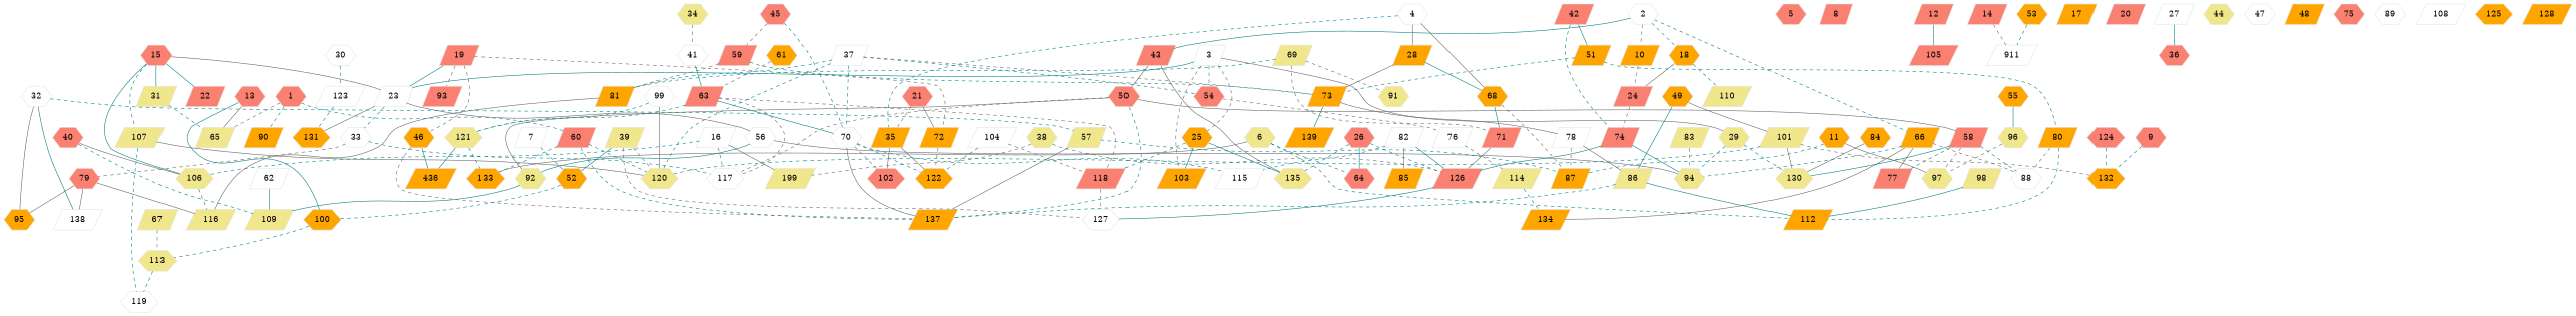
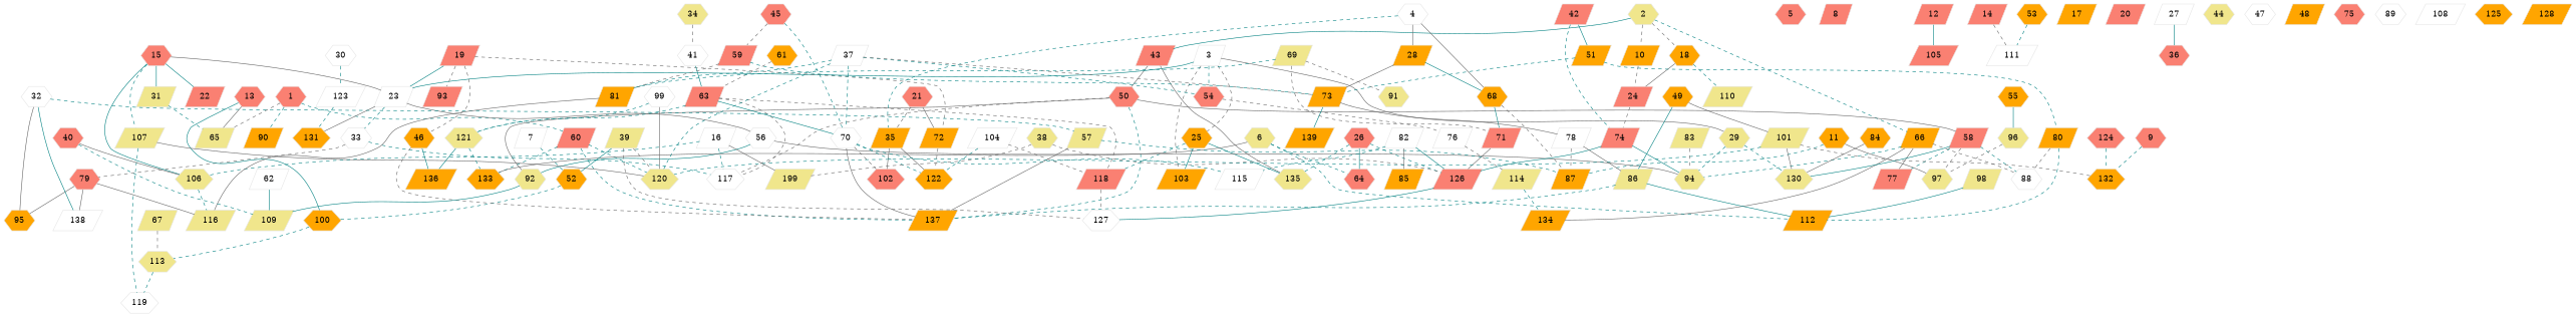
  graph {
    node [color=gray90 fillcolor=orange shape=parallelogram style=filled]
    edge [color=teal style=dashed]
    1 [fillcolor=salmon shape=hexagon]
    60 [fillcolor=salmon]
    65 [fillcolor=khaki]
    90
    133 [shape=hexagon]
    120 [fillcolor=khaki shape=hexagon]
    137
-   2 [fillcolor=white shape=hexagon]
+   2 [fillcolor=khaki shape=hexagon]
    10
    18 [shape=hexagon]
    43 [fillcolor=salmon]
    66
    24 [fillcolor=salmon]
    110 [fillcolor=khaki]
    135 [fillcolor=khaki shape=hexagon]
    50 [fillcolor=salmon shape=hexagon]
    94 [fillcolor=khaki shape=hexagon]
    77 [fillcolor=salmon]
    88 [fillcolor=white shape=hexagon]
    134
    3 [fillcolor=white]
    23 [fillcolor=white]
    25 [shape=hexagon]
    29 [fillcolor=khaki shape=hexagon]
    54 [fillcolor=salmon shape=hexagon]
    103
    33 [fillcolor=white shape=hexagon]
    56 [fillcolor=white shape=hexagon]
    131 [shape=hexagon]
    118 [fillcolor=salmon]
    130 [fillcolor=khaki shape=hexagon]
    76 [fillcolor=white]
    4 [fillcolor=white shape=hexagon]
    28
    35
    68 [shape=hexagon]
    73
    102 [fillcolor=salmon shape=hexagon]
    122 [shape=hexagon]
    87
    71 [fillcolor=salmon]
    5 [fillcolor=salmon shape=hexagon]
    6 [fillcolor=khaki shape=hexagon]
    64 [fillcolor=salmon shape=hexagon]
    112
    7 [fillcolor=white]
    52 [shape=hexagon]
    100 [shape=hexagon]
    8 [fillcolor=salmon]
    9 [fillcolor=salmon shape=hexagon]
    132 [shape=hexagon]
    74 [fillcolor=salmon]
    11 [shape=hexagon]
    97 [fillcolor=khaki shape=hexagon]
    12 [fillcolor=salmon]
    105 [fillcolor=salmon]
    13 [fillcolor=salmon shape=hexagon]
    113 [fillcolor=khaki shape=hexagon]
    14 [fillcolor=salmon]
-   111 [fillcolor=white label=911]
+   111 [fillcolor=white]
    15 [fillcolor=salmon shape=hexagon]
    22 [fillcolor=salmon]
    31 [fillcolor=khaki]
    106 [fillcolor=khaki shape=hexagon]
    107 [fillcolor=khaki]
    116 [fillcolor=khaki]
    119 [fillcolor=white shape=hexagon]
    16 [fillcolor=white]
    117 [fillcolor=white shape=hexagon]
    n70 [fillcolor=khaki label=199]
    17
    19 [fillcolor=salmon]
    46 [shape=hexagon]
    72
    93 [fillcolor=salmon]
-   136 [label=436]
+   136
    20 [fillcolor=salmon]
    21 [fillcolor=salmon shape=hexagon]
    79 [fillcolor=salmon shape=hexagon]
    92 [fillcolor=khaki shape=hexagon]
    126 [fillcolor=salmon]
    127 [fillcolor=white shape=hexagon]
    26 [fillcolor=salmon shape=hexagon]
    27 [fillcolor=white]
    36 [fillcolor=salmon shape=hexagon]
    78 [fillcolor=white]
    139
    30 [fillcolor=white shape=hexagon]
    123 [fillcolor=white]
    32 [fillcolor=white shape=hexagon]
    57 [fillcolor=khaki]
    95 [shape=hexagon]
    138 [fillcolor=white]
    34 [fillcolor=khaki shape=hexagon]
    41 [fillcolor=white shape=hexagon]
    63 [fillcolor=salmon]
    37 [fillcolor=white]
    70 [fillcolor=white shape=hexagon]
    81
    115 [fillcolor=white]
    38 [fillcolor=khaki shape=hexagon]
    39 [fillcolor=khaki]
    40 [fillcolor=salmon shape=hexagon]
    109 [fillcolor=khaki]
    121 [fillcolor=khaki shape=hexagon]
    42 [fillcolor=salmon]
    51
    80
    58 [fillcolor=salmon]
    44 [fillcolor=khaki shape=hexagon]
    45 [fillcolor=salmon shape=hexagon]
    59 [fillcolor=salmon]
    47 [fillcolor=white shape=hexagon]
    48
    49 [shape=hexagon]
    86 [fillcolor=khaki]
    101 [fillcolor=khaki]
    53 [shape=hexagon]
    114 [fillcolor=khaki]
    55 [shape=hexagon]
    96 [fillcolor=khaki shape=hexagon]
    61 [shape=hexagon]
    62 [fillcolor=white]
    67 [fillcolor=khaki]
    69 [fillcolor=khaki]
    91 [fillcolor=khaki shape=hexagon]
    75 [fillcolor=salmon shape=hexagon]
    82 [fillcolor=white]
    85
    83 [fillcolor=khaki]
    84 [shape=hexagon]
    89 [fillcolor=white shape=hexagon]
    98 [fillcolor=khaki]
    99 [fillcolor=white shape=hexagon]
    104 [fillcolor=white]
    108 [fillcolor=white]
    124 [fillcolor=salmon shape=hexagon]
    125 [shape=hexagon]
    128
    1 -- 60
    1 -- 65 [color=gray40]
    1 -- 90
    60 -- 133
    60 -- 120
    60 -- 137
    2 -- 10 [color=gray40]
    2 -- 18 [color=gray40]
    2 -- 43 [style=solid]
    2 -- 66
    10 -- 24 [color=gray40]
    18 -- 24 [color=gray40 style=solid]
    18 -- 110
    43 -- 135 [color=gray40 style=solid]
    43 -- 50 [color=gray40 style=solid]
    66 -- 94
    66 -- 77 [color=gray40 style=solid]
    66 -- 88 [color=gray40]
    66 -- 134 [color=gray40 style=solid]
    24 -- 74 [color=gray40]
    50 -- 137
    50 -- 117 [color=gray40]
    50 -- 92 [color=gray40 style=solid]
    50 -- 58 [color=gray40 style=solid]
    3 -- 23 [style=solid]
    3 -- 25 [color=gray40]
    3 -- 29 [color=gray40 style=solid]
    3 -- 54
    3 -- 103 [color=gray40]
    23 -- 33
    23 -- 56 [color=gray40 style=solid]
    23 -- 131 [color=gray40 style=solid]
    25 -- 135 [style=solid]
    25 -- 103 [style=solid]
    25 -- 118
    29 -- 94
    29 -- 130
    54 -- 76 [color=gray40]
    33 -- 117
    33 -- 79 [color=gray40]
    56 -- 94 [color=gray40 style=solid]
    56 -- 92 [style=solid]
    118 -- 127 [color=gray40]
    76 -- 114 [color=gray40]
    4 -- 28 [color=gray40 style=solid]
    4 -- 35
    4 -- 68 [color=gray40 style=solid]
    28 -- 68 [style=solid]
    28 -- 73 [color=gray40 style=solid]
    35 -- 102 [color=gray40 style=solid]
    35 -- 122 [color=gray40 style=solid]
    68 -- 87 [color=gray40]
    68 -- 71 [style=solid]
    73 -- 78 [color=gray40 style=solid]
    73 -- 139 [style=solid]
    71 -- 126 [color=gray40 style=solid]
    6 -- 133 [color=gray40 style=solid]
    6 -- 64
    6 -- 112
    7 -- 52
    52 -- 100
    100 -- 113
    9 -- 132
    74 -- 94 [style=solid]
    74 -- 126 [style=solid]
    11 -- 87
    11 -- 97 [color=gray40 style=solid]
    12 -- 105 [style=solid]
    13 -- 65 [color=gray40 style=solid]
    13 -- 100 [style=solid]
    113 -- 119
    14 -- 111 [color=gray40]
    15 -- 23 [color=gray40 style=solid]
    15 -- 22 [style=solid]
    15 -- 31 [style=solid]
    15 -- 106 [style=solid]
    15 -- 107
    31 -- 65
    106 -- 116
    107 -- 120 [color=gray40 style=solid]
    107 -- 119
    16 -- 106
    16 -- 117
    16 -- n70 [color=gray40 style=solid]
    19 -- 23 [style=solid]
    19 -- 46 [color=gray40]
    19 -- 72 [color=gray40]
    19 -- 93 [color=gray40]
    46 -- 137 [color=gray40]
    46 -- 136 [style=solid]
    72 -- 122 [color=gray40]
    21 -- 35 [color=gray40]
    21 -- 72 [color=gray40 style=solid]
    79 -- 116 [color=gray40 style=solid]
    79 -- 95 [color=gray40 style=solid]
    79 -- 138 [color=gray40 style=solid]
    92 -- 109 [style=solid]
    126 -- 127 [style=solid]
    26 -- 135
    26 -- 64 [style=solid]
    26 -- 126
    27 -- 36 [style=solid]
    78 -- 87 [color=gray40]
    78 -- 86 [color=gray40 style=solid]
    30 -- 123
    123 -- 131
    32 -- 57
    32 -- 95 [color=gray40 style=solid]
    32 -- 138 [style=solid]
    57 -- 137 [color=gray40 style=solid]
    57 -- 87
    34 -- 41 [color=gray40]
    41 -- 63 [style=solid]
    63 -- 118 [color=gray40]
    63 -- 117 [color=gray40]
    63 -- 70 [style=solid]
    63 -- 121
    37 -- 120
    37 -- 54
    37 -- 73 [color=gray40]
    37 -- 70
    37 -- 81
    70 -- 137 [color=gray40 style=solid]
    70 -- 102 [color=gray40]
    70 -- 122
    70 -- 115
    81 -- 116 [color=gray40 style=solid]
    38 -- n70 [color=gray40]
    38 -- 126 [color=gray40]
    39 -- 120 [color=gray40]
    39 -- 52 [style=solid]
    39 -- 127 [color=gray40]
    40 -- 106 [color=gray40 style=solid]
    40 -- 109
    121 -- 133
    121 -- 136 [style=solid]
    42 -- 74
    42 -- 51 [style=solid]
    51 -- 73
    51 -- 80
    80 -- 88 [color=gray40]
    80 -- 112
    58 -- 77
    58 -- 88
    58 -- 130 [style=solid]
    58 -- 97 [color=gray40]
    45 -- 70
    45 -- 59 [color=gray40]
    59 -- 73
    59 -- 81 [color=gray40]
    49 -- 86 [style=solid]
    49 -- 101 [color=gray40 style=solid]
    86 -- 137
    86 -- 112 [style=solid]
    101 -- 120
    101 -- 130 [color=gray40 style=solid]
    101 -- 132 [color=gray40]
    53 -- 111
    114 -- 134
    55 -- 96 [style=solid]
    96 -- 97 [color=gray40]
    61 -- 63 [color=gray40]
    62 -- 109 [style=solid]
    67 -- 113 [color=gray40]
    69 -- 71 [color=gray40]
    69 -- 81
    69 -- 91 [color=gray40]
    82 -- 126 [style=solid]
    82 -- 115
    82 -- 85 [color=gray40 style=solid]
    83 -- 94 [color=gray40]
    84 -- 130 [color=gray40 style=solid]
    98 -- 112 [style=solid]
    99 -- 120 [color=gray40 style=solid]
    99 -- 121
    104 -- 118 [color=gray40]
    104 -- 122
    124 -- 132
  }
